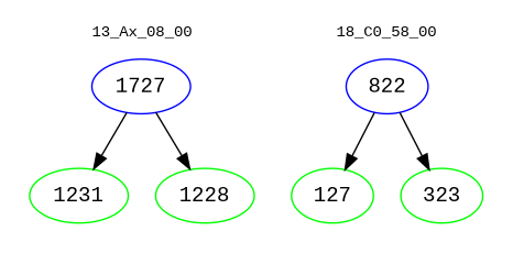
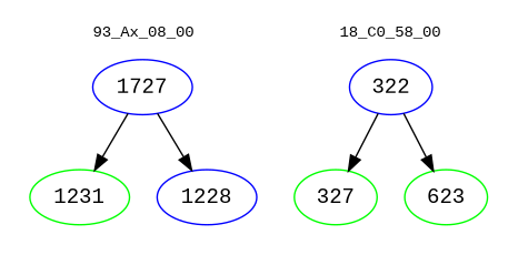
  digraph {
    fontname="Liberation Mono"
    node [color=green fontname="Liberation Mono"]
    edge [color=black fontname="Liberation Mono"]
    n1 [color=blue label=1727]
    n2 [label=1231]
-   n3 [label=1228]
-   n4 [color=blue label=822]
-   n5 [label=127]
-   n6 [label=323]
+   n3 [color=blue label=1228]
+   n4 [color=blue label=322]
+   n5 [label=327]
+   n6 [label=623]
    subgraph cluster_1 {
      color=white
      fontsize=10
-     label="13_Ax_08_00"
+     label="93_Ax_08_00"
      n1
      n2
      n3
    }
    subgraph cluster_2 {
      color=white
      fontsize=10
      label="18_C0_58_00"
      n4
      n5
      n6
    }
    n1 -> n2
    n1 -> n3
    n4 -> n5
    n4 -> n6
  }
